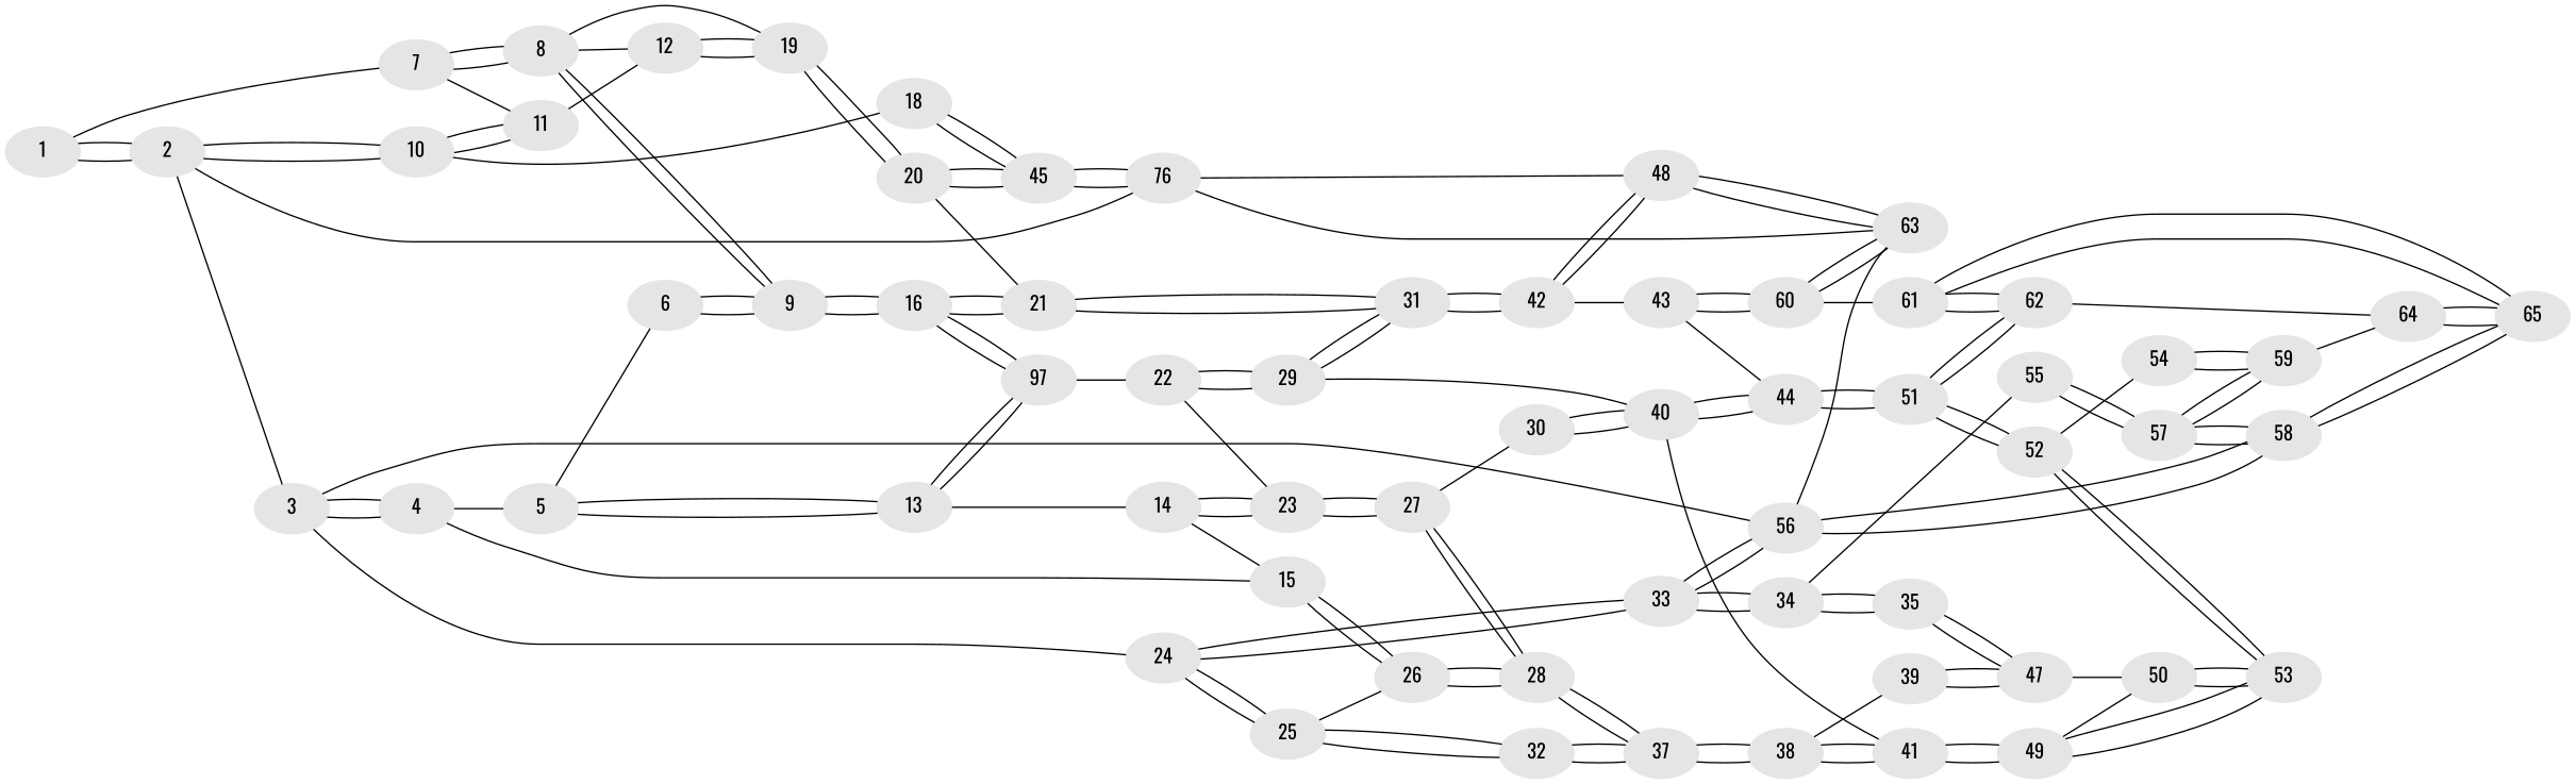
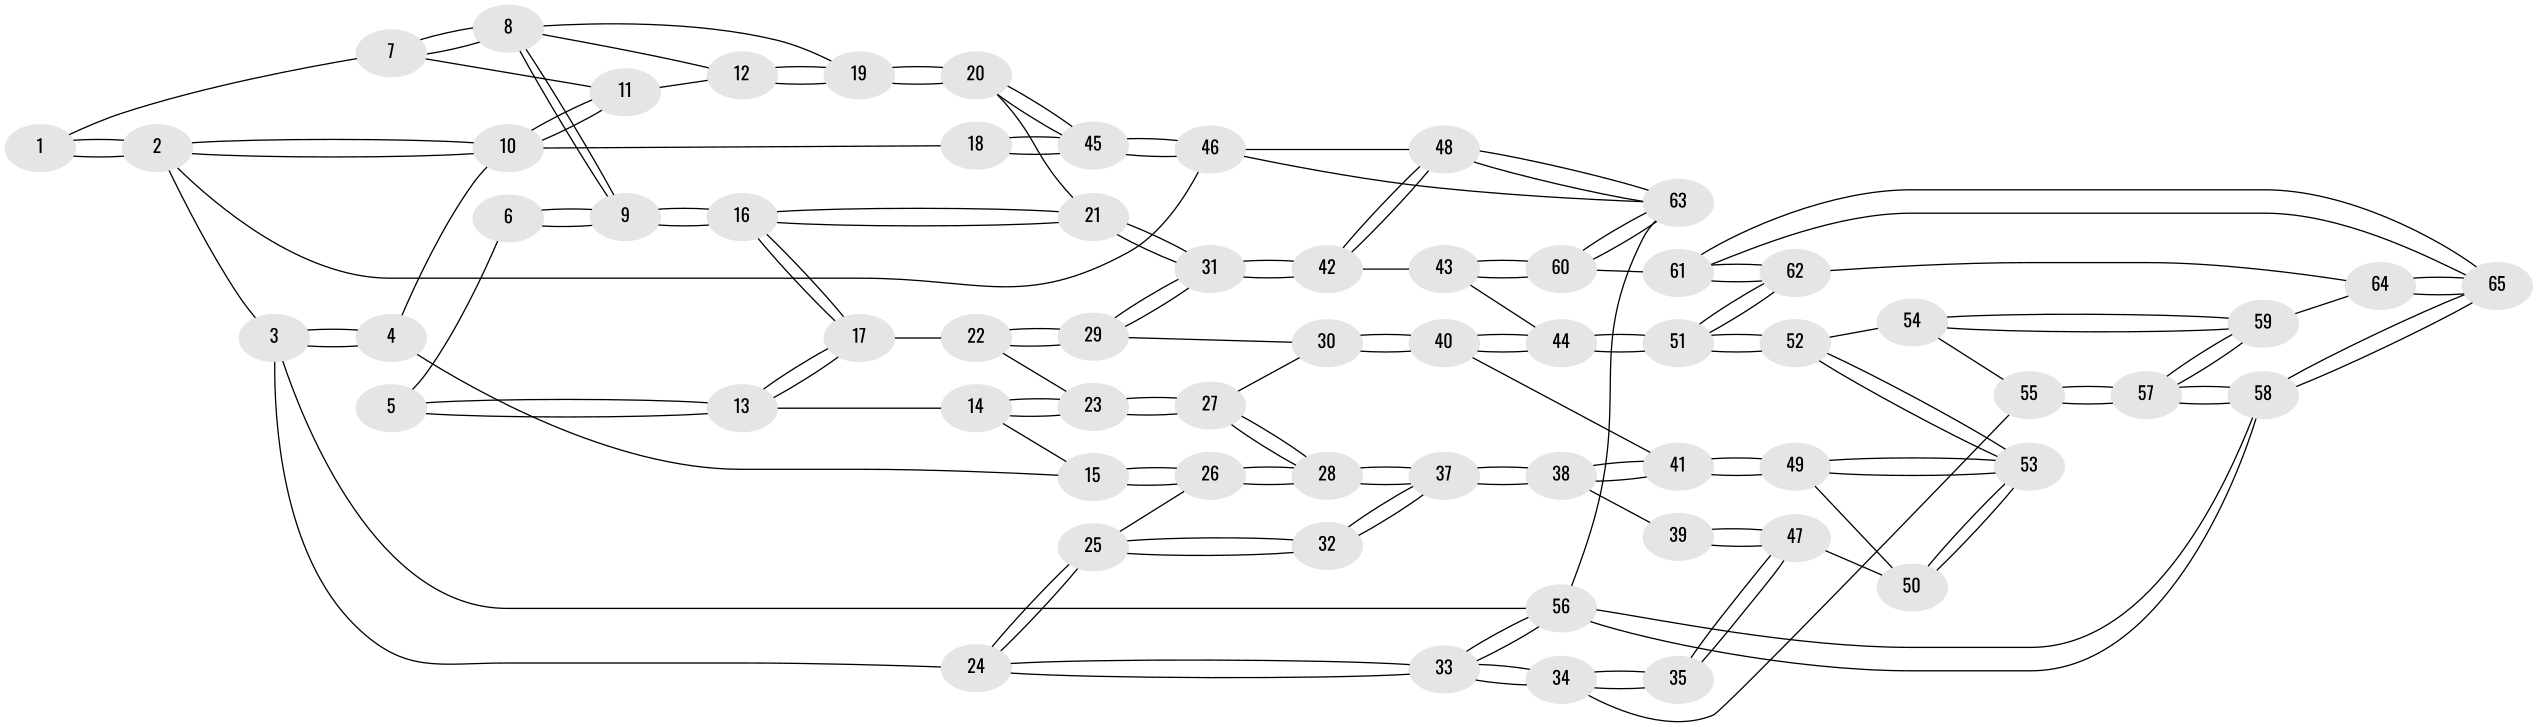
  graph {
    fontname=Oswald
    rankdir=LR
    node [color=gray90 fontname=Oswald style=filled]
    edge [fontname=Oswald]
    1
    2
    7
    3
    10
-   46 [label=76]
+   46
    8
    11
    4
    24
    56
    18
    48
    63
    5
    15
    25
    33
    58
    6
    13
    26
    9
    14
-   17 [label=97]
+   17
    16
    12
    19
    21
    45
    20
    23
    22
    27
    28
    31
    29
    42
    30
    32
    34
    37
    40
    38
    41
    44
    43
    35
    55
    47
    57
    50
    39
    49
    51
    53
    60
    61
    52
    62
    54
    64
    59
    65
    1 -- 2
    1 -- 2
    1 -- 7
    2 -- 3
    2 -- 10
    2 -- 10
    2 -- 46
    7 -- 8
    7 -- 8
    7 -- 11
    3 -- 4
    3 -- 4
    3 -- 24
    3 -- 56
    10 -- 11
    10 -- 11
    10 -- 18
    46 -- 48
    46 -- 63
    8 -- 9
    8 -- 9
    8 -- 12
    8 -- 19
    11 -- 12
-   4 -- 5
+   4 -- 10
    4 -- 15
    24 -- 25
    24 -- 25
    24 -- 33
    24 -- 33
    56 -- 63
    56 -- 58
    56 -- 58
    18 -- 45
    18 -- 45
    48 -- 63
    48 -- 63
    5 -- 6
    5 -- 13
    5 -- 13
    15 -- 26
    15 -- 26
    25 -- 26
    25 -- 32
    25 -- 32
    33 -- 56
    33 -- 56
    33 -- 34
    33 -- 34
    58 -- 65
    58 -- 65
    6 -- 9
    6 -- 9
    13 -- 14
    13 -- 17
    13 -- 17
    26 -- 28
    26 -- 28
    9 -- 16
    9 -- 16
    14 -- 15
    14 -- 23
    14 -- 23
    17 -- 22
    16 -- 17
    16 -- 17
    16 -- 21
    16 -- 21
    12 -- 19
    12 -- 19
    19 -- 20
    19 -- 20
    21 -- 31
    21 -- 31
    45 -- 46
    45 -- 46
    20 -- 21
    20 -- 45
    20 -- 45
    23 -- 27
    23 -- 27
    22 -- 23
    22 -- 29
    22 -- 29
    27 -- 28
    27 -- 28
    27 -- 30
    28 -- 37
    28 -- 37
    31 -- 42
    31 -- 42
    29 -- 31
    29 -- 31
-   29 -- 40
+   29 -- 30
    42 -- 48
    42 -- 48
    42 -- 43
    30 -- 40
    30 -- 40
    32 -- 37
    32 -- 37
    34 -- 35
    34 -- 35
    34 -- 55
    37 -- 38
    37 -- 38
    40 -- 41
    40 -- 44
    40 -- 44
    38 -- 41
    38 -- 41
    38 -- 39
    41 -- 49
    41 -- 49
    44 -- 51
    44 -- 51
    43 -- 44
    43 -- 60
    43 -- 60
    35 -- 47
    35 -- 47
    55 -- 57
    55 -- 57
    47 -- 50
    57 -- 58
    57 -- 58
    57 -- 59
    57 -- 59
    50 -- 53
    50 -- 53
    39 -- 47
    39 -- 47
    49 -- 50
    49 -- 53
    49 -- 53
    51 -- 52
    51 -- 52
    51 -- 62
    51 -- 62
    60 -- 63
    60 -- 63
    60 -- 61
    61 -- 62
    61 -- 62
    61 -- 65
    61 -- 65
    52 -- 53
    52 -- 53
    52 -- 54
    62 -- 64
+   54 -- 55
    54 -- 59
    54 -- 59
    64 -- 65
    64 -- 65
    59 -- 64
  }
